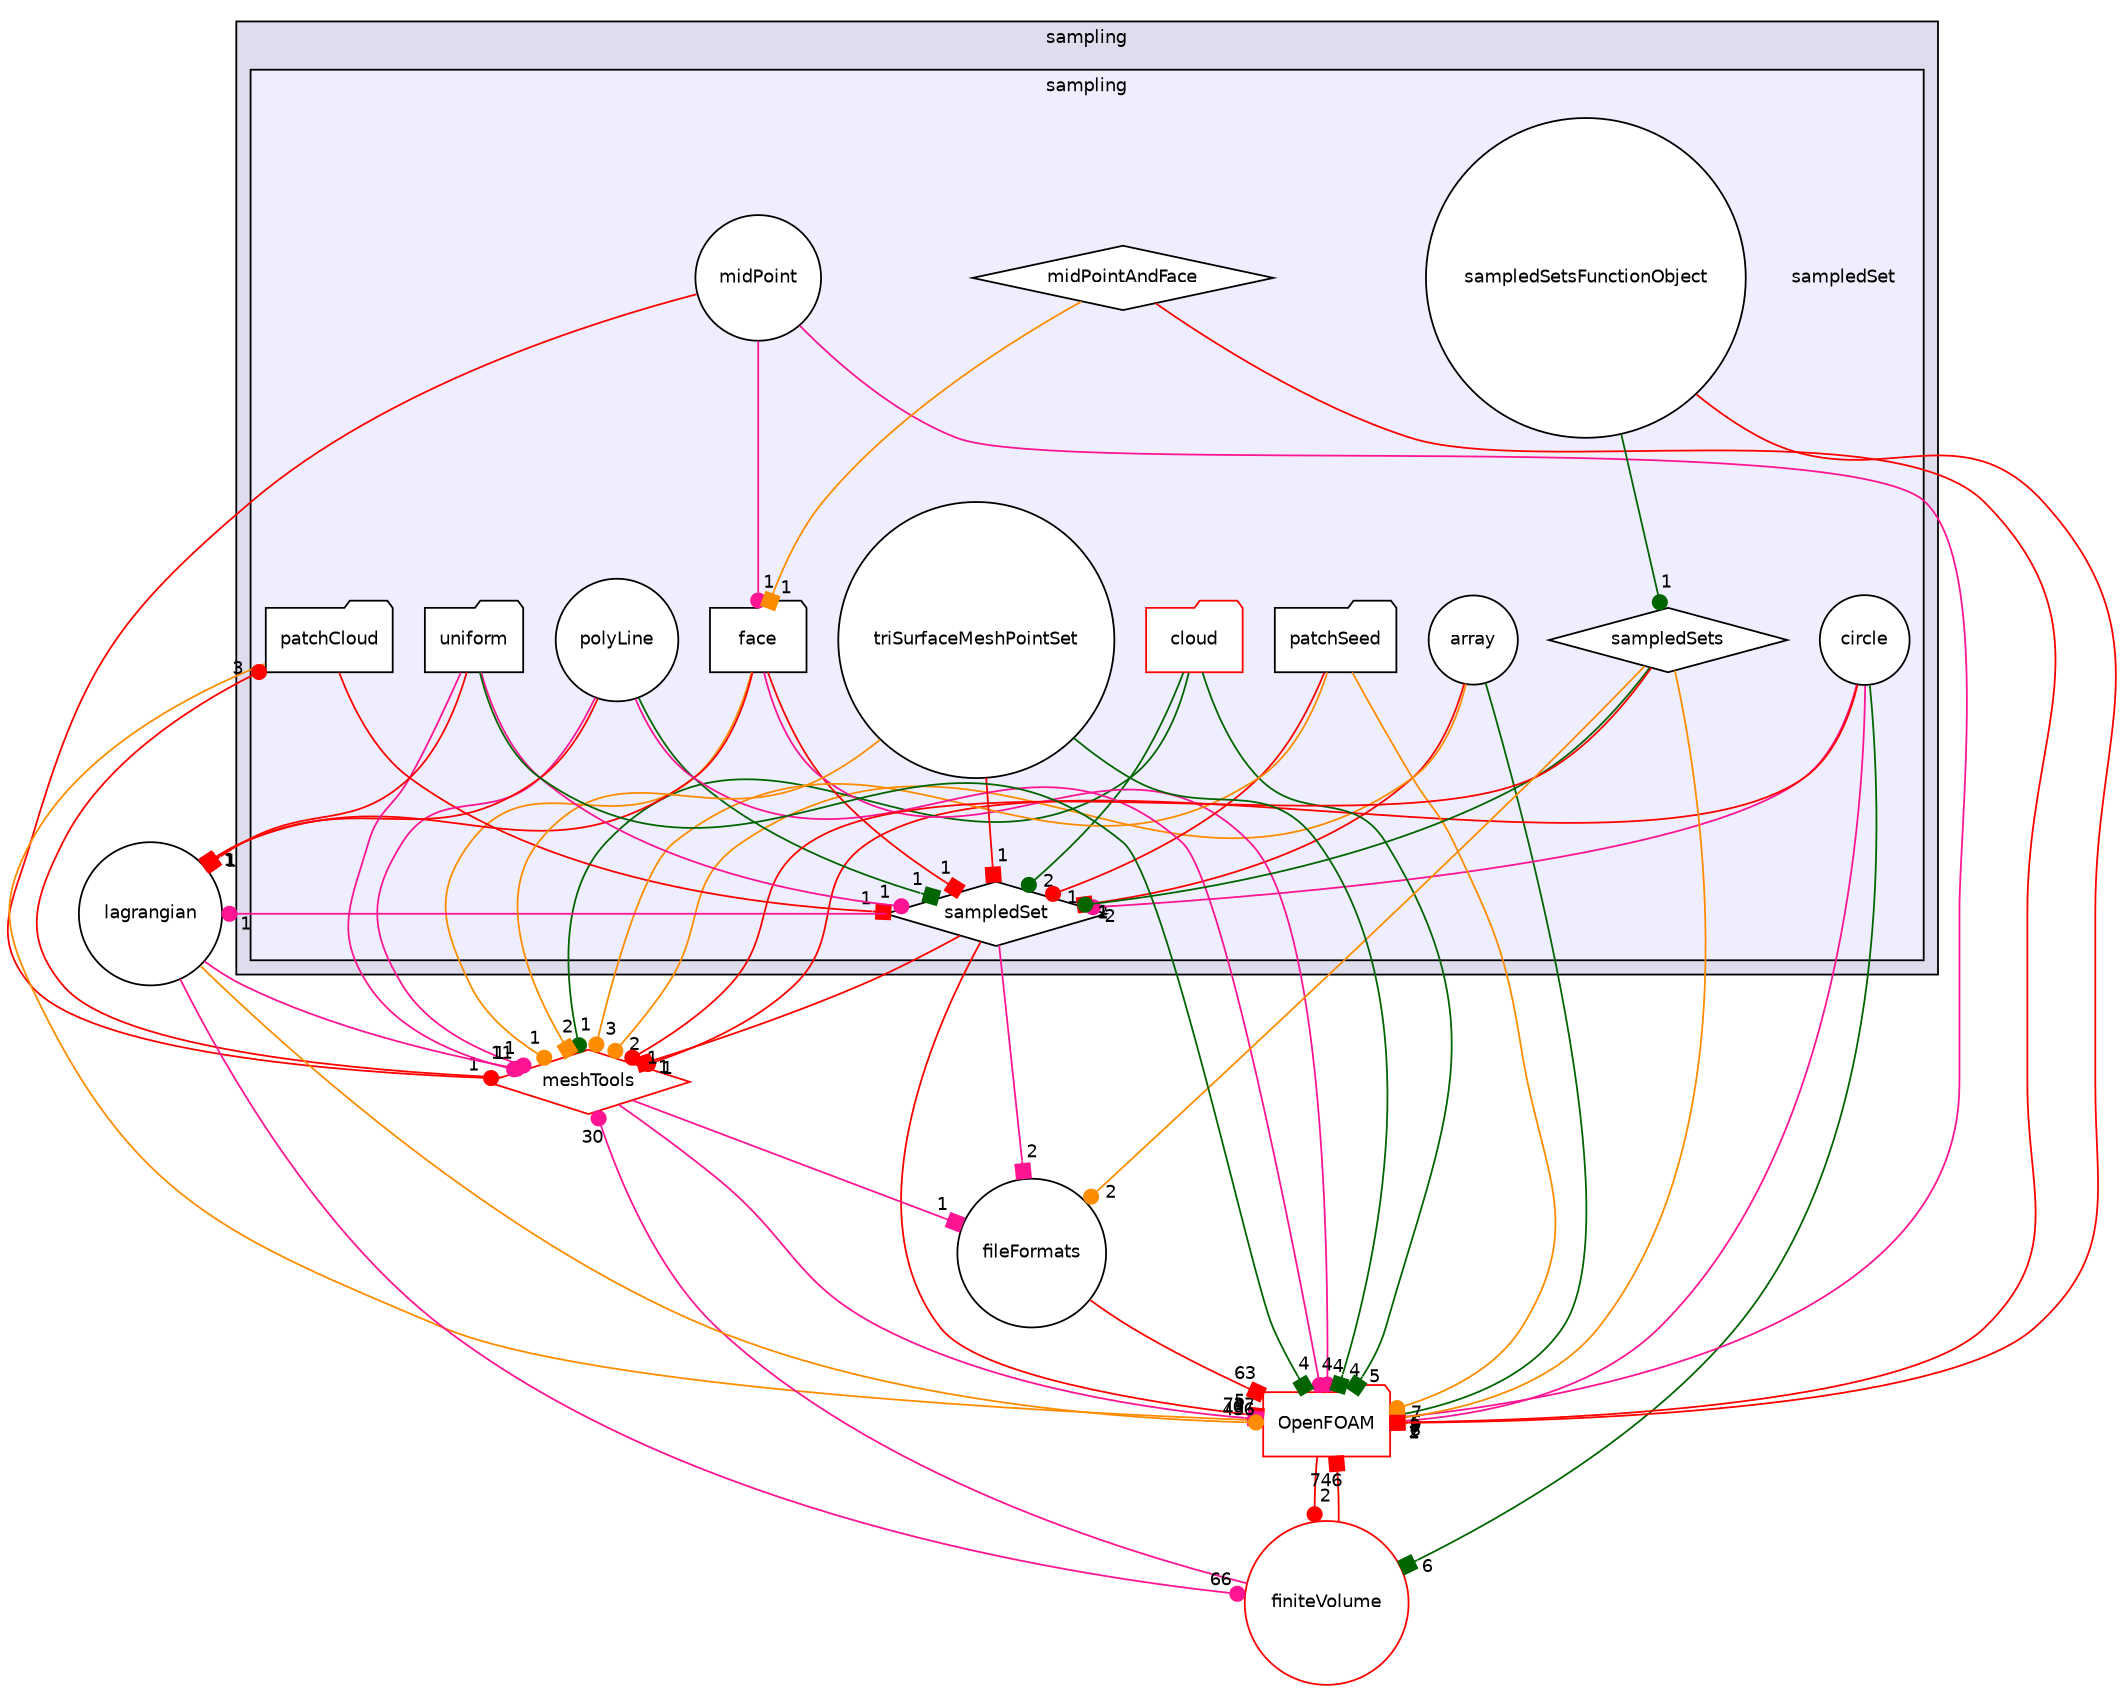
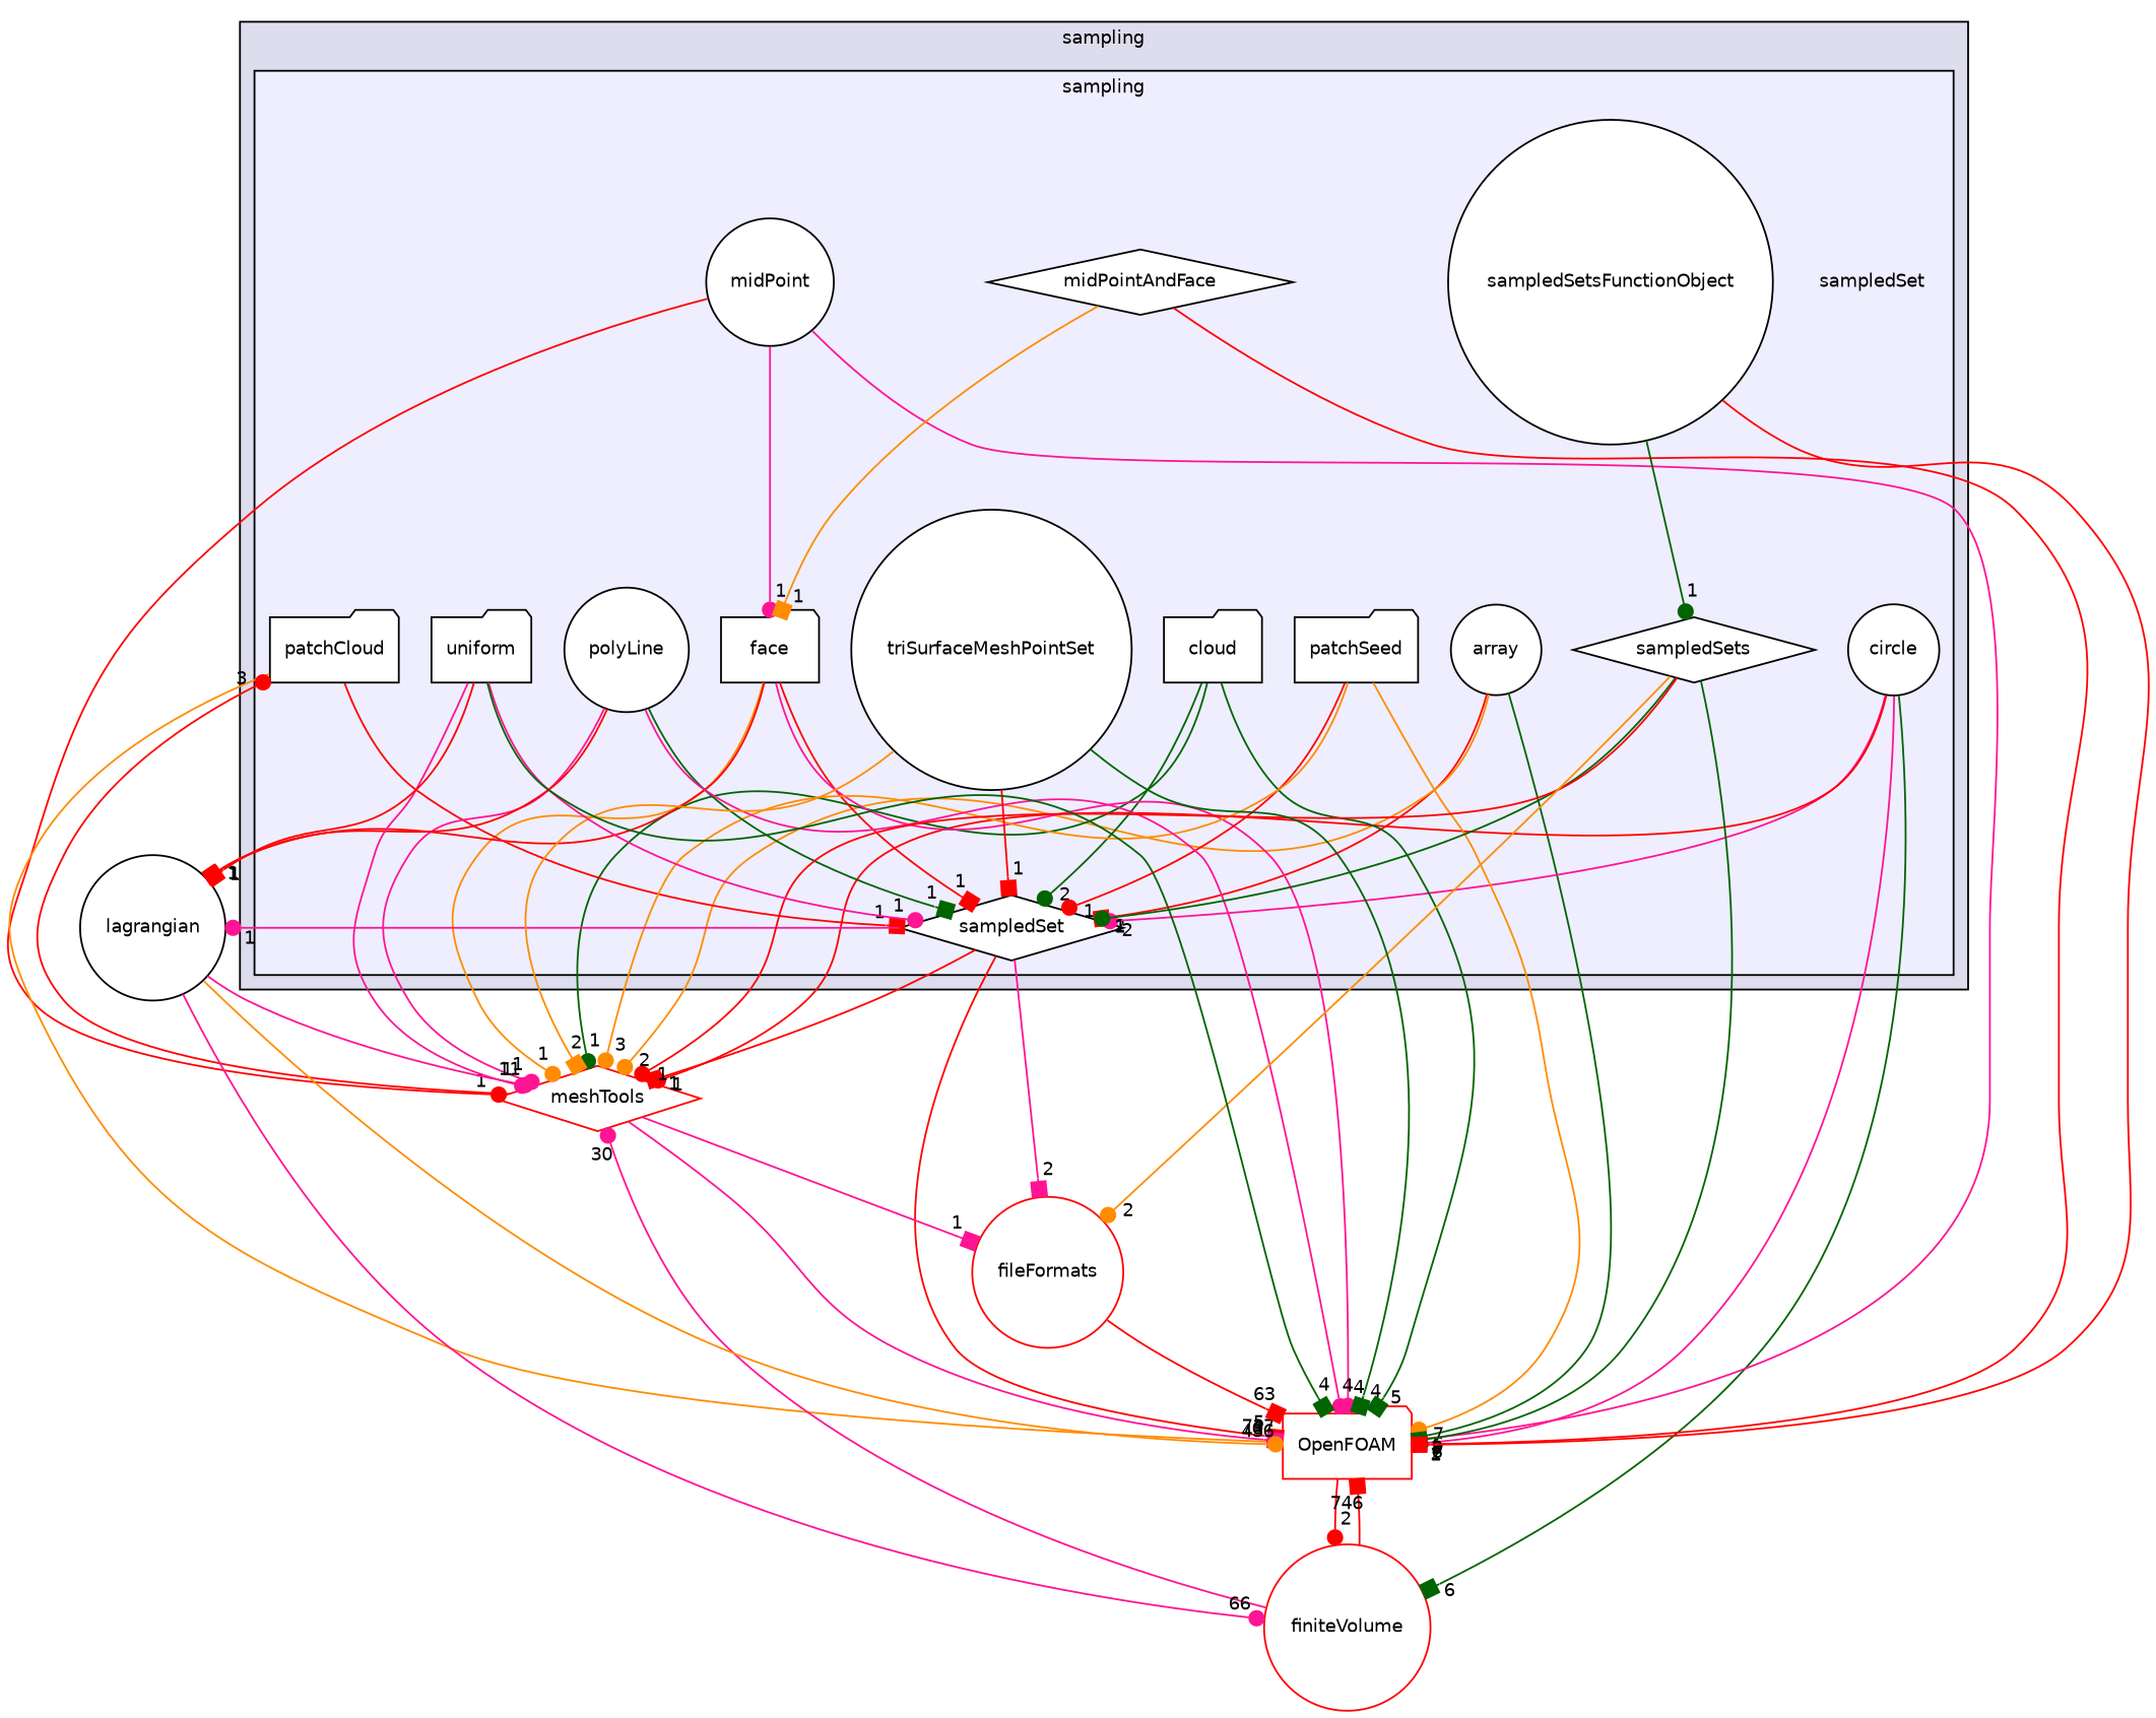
  digraph {
    compound=true
    node [fontname=Helvetica fontsize=10 shape=circle color=black fillcolor=white style=filled]
    edge [arrowhead=dot color=red headlabel=1 labeldistance=1.5 labelfontname=Helvetica labelfontsize=10]
    n1 [label=sampledSet shape=plaintext color="" fillcolor="" style=""]
    n2 [label=array]
    n3 [label=circle]
-   n4 [color=red label=cloud shape=folder]
+   n4 [label=cloud shape=folder]
    n5 [label=face shape=folder]
    n6 [label=midPoint]
    n7 [label=midPointAndFace shape=diamond]
    n8 [label=patchCloud shape=folder]
    n9 [label=patchSeed shape=folder]
    n10 [label=polyLine]
    n11 [label=sampledSet shape=diamond]
    n12 [label=sampledSets shape=diamond]
    n13 [label=sampledSetsFunctionObject]
    n14 [label=triSurfaceMeshPointSet]
    n15 [label=uniform shape=folder]
    n16 [color=red label=meshTools shape=diamond fillcolor="" style=""]
    n17 [color=red label=OpenFOAM shape=folder fillcolor="" style=""]
    n18 [color=red label=finiteVolume fillcolor="" style=""]
    n19 [label=lagrangian fillcolor="" style=""]
-   n20 [label=fileFormats fillcolor="" style=""]
+   n20 [color=red label=fileFormats fillcolor="" style=""]
    subgraph cluster_1 {
      bgcolor="#ddddee"
      fontname=Helvetica
      fontsize=10
      label=sampling
      pencolor=black
      subgraph cluster_2 {
        bgcolor="#eeeeff"
        fontname=Helvetica
        fontsize=10
        label=sampling
        pencolor=black
        n1
        n2
        n3
        n4
        n5
        n6
        n7
        n8
        n9
        n10
        n11
        n12
        n13
        n14
        n15
      }
    }
    n2 -> n11 [arrowhead=box headlabel=2]
    n2 -> n16 [color=darkorange headlabel=2]
    n2 -> n17 [color=darkgreen headlabel=6]
    n3 -> n11 [color=deeppink headlabel=2]
    n3 -> n16
    n3 -> n17 [color=deeppink headlabel=6]
    n3 -> n18 [arrowhead=box color=darkgreen headlabel=6]
    n4 -> n11 [color=darkgreen headlabel=2]
    n4 -> n16 [color=darkgreen]
    n4 -> n17 [arrowhead=box color=darkgreen headlabel=5]
    n5 -> n11 [arrowhead=box]
    n5 -> n16 [color=darkorange]
    n5 -> n17 [color=deeppink headlabel=4]
    n5 -> n19 [arrowhead=box]
    n6 -> n5 [color=deeppink]
    n6 -> n16
    n6 -> n17 [color=deeppink headlabel=2]
    n7 -> n5 [arrowhead=box color=darkorange]
    n7 -> n17 [arrowhead=box headlabel=2]
    n8 -> n11 [arrowhead=box]
    n8 -> n17 [color=darkorange headlabel=6]
    n9 -> n11
    n9 -> n16 [color=darkorange headlabel=3]
    n9 -> n17 [color=darkorange headlabel=7]
    n10 -> n11 [arrowhead=box color=darkgreen]
    n10 -> n16 [color=deeppink]
    n10 -> n17 [color=deeppink headlabel=4]
    n10 -> n19 [arrowhead=box]
    n11 -> n16 [arrowhead=box]
    n11 -> n17 [arrowhead=box headlabel=5]
    n11 -> n19 [color=deeppink]
    n11 -> n20 [arrowhead=box color=deeppink headlabel=2]
    n12 -> n11 [color=darkgreen]
    n12 -> n16
-   n12 -> n17 [arrowhead=box color=darkorange headlabel=9]
+   n12 -> n17 [arrowhead=box color=darkgreen headlabel=9]
    n12 -> n20 [color=darkorange headlabel=2]
    n13 -> n12 [color=darkgreen]
    n13 -> n17 [arrowhead=box]
    n14 -> n11 [arrowhead=box]
    n14 -> n16 [arrowhead=box color=darkorange headlabel=2]
    n14 -> n17 [arrowhead=box color=darkgreen headlabel=4]
    n15 -> n11 [color=deeppink]
    n15 -> n16 [color=deeppink]
    n15 -> n17 [arrowhead=box color=darkgreen headlabel=4]
    n15 -> n19 [arrowhead=box]
    n16 -> n8 [headlabel=3]
    n16 -> n17 [arrowhead=box color=deeppink headlabel=737]
    n16 -> n20 [arrowhead=box color=deeppink]
    n17 -> n18 [headlabel=2]
    n18 -> n16 [color=deeppink headlabel=30]
    n18 -> n17 [arrowhead=box headlabel=746]
    n19 -> n16 [color=deeppink headlabel=11]
    n19 -> n17 [color=darkorange headlabel=436]
    n19 -> n18 [color=deeppink headlabel=66]
    n20 -> n17 [arrowhead=box headlabel=63]
  }
